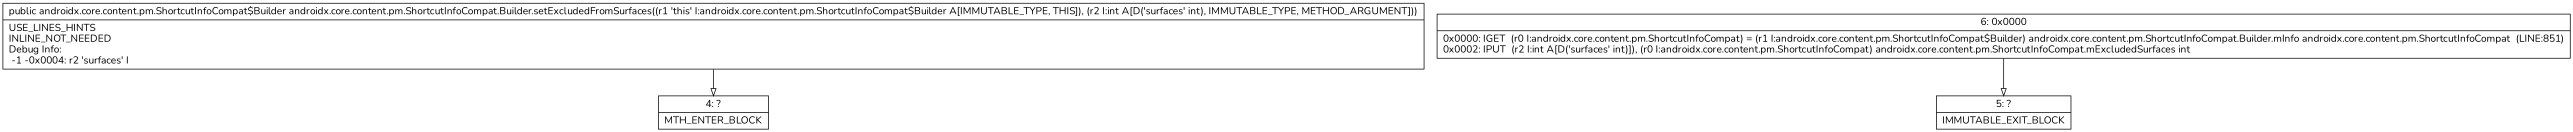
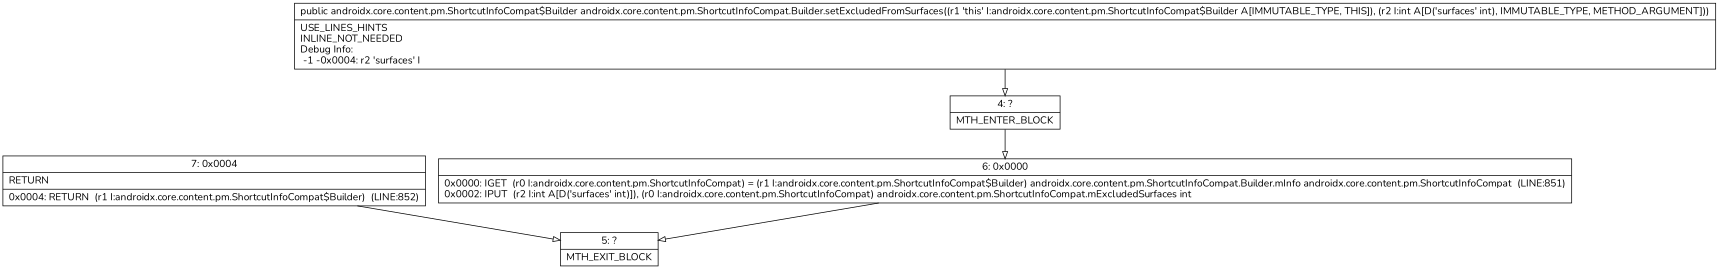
  digraph {
    fontname=Nunito
    node [fontname=Nunito shape=record]
    edge [arrowhead=onormal fontname=Nunito]
    n1 [label="{4\:\ ?|MTH_ENTER_BLOCK\l}"]
    n2 [label="{6\:\ 0x0000|0x0000: IGET  (r0 I:androidx.core.content.pm.ShortcutInfoCompat) = (r1 I:androidx.core.content.pm.ShortcutInfoCompat$Builder) androidx.core.content.pm.ShortcutInfoCompat.Builder.mInfo androidx.core.content.pm.ShortcutInfoCompat  (LINE:851)\l0x0002: IPUT  (r2 I:int A[D('surfaces' int)]), (r0 I:androidx.core.content.pm.ShortcutInfoCompat) androidx.core.content.pm.ShortcutInfoCompat.mExcludedSurfaces int \l}"]
-   n3 [label="{5\:\ ?|IMMUTABLE_EXIT_BLOCK\l}"]
+   n3 [label="{5\:\ ?|MTH_EXIT_BLOCK\l}"]
+   n4 [label="{7\:\ 0x0004|RETURN\l|0x0004: RETURN  (r1 I:androidx.core.content.pm.ShortcutInfoCompat$Builder)  (LINE:852)\l}"]
    n5 [label="{public androidx.core.content.pm.ShortcutInfoCompat$Builder androidx.core.content.pm.ShortcutInfoCompat.Builder.setExcludedFromSurfaces((r1 'this' I:androidx.core.content.pm.ShortcutInfoCompat$Builder A[IMMUTABLE_TYPE, THIS]), (r2 I:int A[D('surfaces' int), IMMUTABLE_TYPE, METHOD_ARGUMENT]))  | USE_LINES_HINTS\lINLINE_NOT_NEEDED\lDebug Info:\l  \-1 \-0x0004: r2 'surfaces' I\l}"]
+   n1 -> n2
    n2 -> n3
+   n4 -> n3
    n5 -> n1
  }
